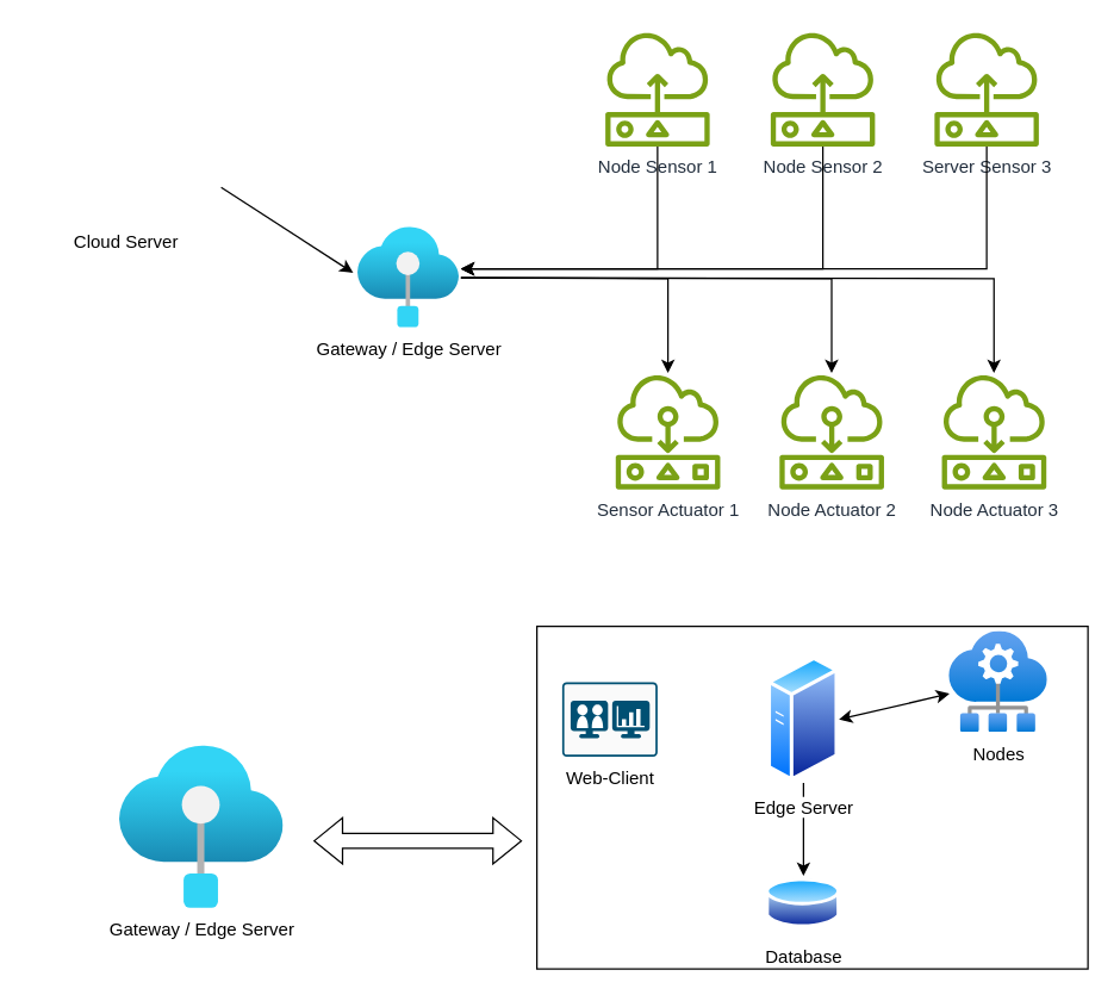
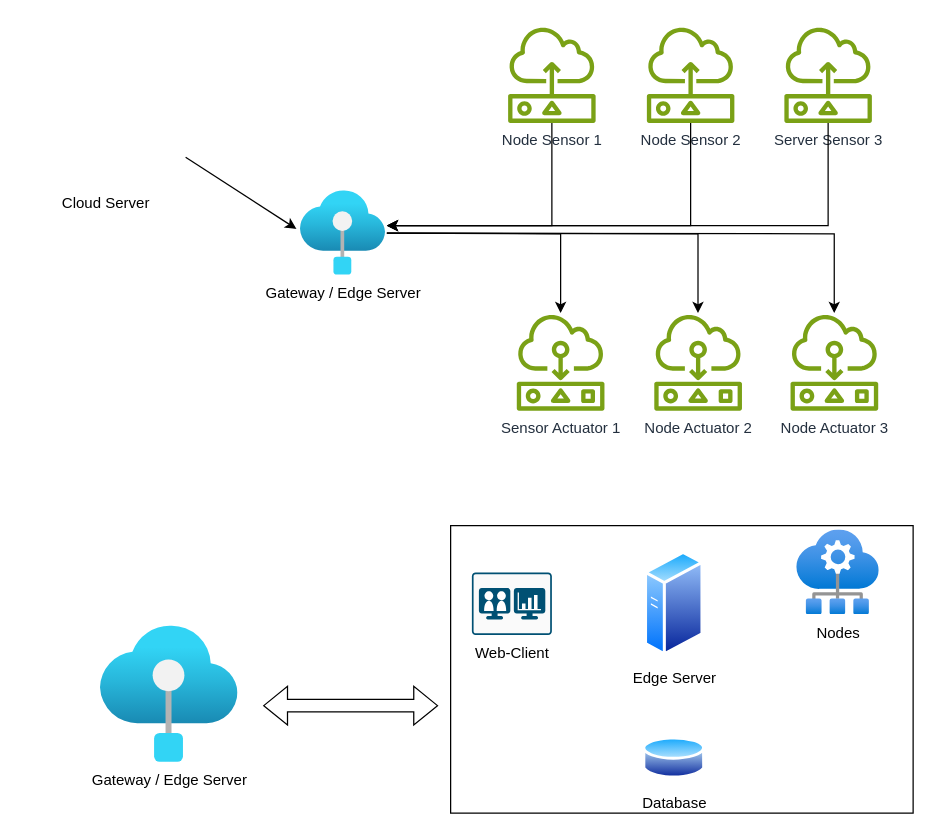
  <mxCell id="0" />
  <mxCell id="1" parent="0" />
  <mxCell id="2" value="" style="rounded=0;whiteSpace=wrap;html=1;" vertex="1" parent="1"><mxGeometry x="360" y="420" width="370" height="230" as="geometry" /></mxCell>
  <mxCell id="3" value="Cloud Server" style="shape=image;html=1;verticalAlign=top;verticalLabelPosition=bottom;labelBackgroundColor=#ffffff;imageAspect=0;aspect=fixed;image=https://cdn2.iconfinder.com/data/icons/whcompare-servers-web-hosting/50/cloud-web-hosting-128.png" vertex="1" parent="1"><mxGeometry x="20" y="20" width="128" height="128" as="geometry" /></mxCell>
  <mxCell id="4" value="" style="endArrow=classic;html=1;entryX=-0.049;entryY=0.451;entryDx=0;entryDy=0;entryPerimeter=0;" edge="1" parent="1" source="3" target="8"><mxGeometry width="50" height="50" relative="1" as="geometry"><mxPoint x="130" y="180" as="sourcePoint" /><mxPoint x="270" y="140" as="targetPoint" /></mxGeometry></mxCell>
  <mxCell id="5" style="edgeStyle=orthogonalEdgeStyle;rounded=0;orthogonalLoop=1;jettySize=auto;html=1;" edge="1" parent="1" target="10"><mxGeometry relative="1" as="geometry"><mxPoint x="309" y="186" as="sourcePoint" /></mxGeometry></mxCell>
  <mxCell id="6" style="edgeStyle=orthogonalEdgeStyle;rounded=0;orthogonalLoop=1;jettySize=auto;html=1;" edge="1" parent="1" target="12"><mxGeometry relative="1" as="geometry"><mxPoint x="309" y="186" as="sourcePoint" /></mxGeometry></mxCell>
  <mxCell id="7" style="edgeStyle=orthogonalEdgeStyle;rounded=0;orthogonalLoop=1;jettySize=auto;html=1;" edge="1" parent="1" target="11"><mxGeometry relative="1" as="geometry"><mxPoint x="309" y="186" as="sourcePoint" /></mxGeometry></mxCell>
  <mxCell id="8" value="Gateway / Edge Server" style="image;aspect=fixed;html=1;points=[];align=center;fontSize=12;image=img/lib/azure2/iot/IoT_Edge.svg;" vertex="1" parent="1"><mxGeometry x="240" y="152" width="68" height="68" as="geometry" /></mxCell>
  <mxCell id="9" value="" style="group" vertex="1" connectable="0" parent="1"><mxGeometry x="412" y="250" width="291" height="78" as="geometry" /></mxCell>
  <mxCell id="10" value="Sensor Actuator 1" style="sketch=0;outlineConnect=0;fontColor=#232F3E;gradientColor=none;fillColor=#7AA116;strokeColor=none;dashed=0;verticalLabelPosition=bottom;verticalAlign=top;align=center;html=1;fontSize=12;fontStyle=0;aspect=fixed;pointerEvents=1;shape=mxgraph.aws4.actuator;" vertex="1" parent="9"><mxGeometry width="72" height="78" as="geometry" /></mxCell>
  <mxCell id="11" value="Node Actuator 3" style="sketch=0;outlineConnect=0;fontColor=#232F3E;gradientColor=none;fillColor=#7AA116;strokeColor=none;dashed=0;verticalLabelPosition=bottom;verticalAlign=top;align=center;html=1;fontSize=12;fontStyle=0;aspect=fixed;pointerEvents=1;shape=mxgraph.aws4.actuator;" vertex="1" parent="9"><mxGeometry x="219" width="72" height="78" as="geometry" /></mxCell>
  <mxCell id="12" value="Node Actuator 2" style="sketch=0;outlineConnect=0;fontColor=#232F3E;gradientColor=none;fillColor=#7AA116;strokeColor=none;dashed=0;verticalLabelPosition=bottom;verticalAlign=top;align=center;html=1;fontSize=12;fontStyle=0;aspect=fixed;pointerEvents=1;shape=mxgraph.aws4.actuator;" vertex="1" parent="9"><mxGeometry x="110" width="72" height="78" as="geometry" /></mxCell>
  <mxCell id="13" value="" style="group" vertex="1" connectable="0" parent="1"><mxGeometry x="406" y="20" width="291" height="78" as="geometry" /></mxCell>
  <mxCell id="14" value="Node Sensor 2" style="sketch=0;outlineConnect=0;fontColor=#232F3E;gradientColor=none;fillColor=#7AA116;strokeColor=none;dashed=0;verticalLabelPosition=bottom;verticalAlign=top;align=center;html=1;fontSize=12;fontStyle=0;aspect=fixed;pointerEvents=1;shape=mxgraph.aws4.sensor;" vertex="1" parent="13"><mxGeometry x="111" width="70" height="78" as="geometry" /></mxCell>
  <mxCell id="15" value="Node Sensor 1" style="sketch=0;outlineConnect=0;fontColor=#232F3E;gradientColor=none;fillColor=#7AA116;strokeColor=none;dashed=0;verticalLabelPosition=bottom;verticalAlign=top;align=center;html=1;fontSize=12;fontStyle=0;aspect=fixed;pointerEvents=1;shape=mxgraph.aws4.sensor;" vertex="1" parent="13"><mxGeometry width="70" height="78" as="geometry" /></mxCell>
  <mxCell id="16" value="Server Sensor 3" style="sketch=0;outlineConnect=0;fontColor=#232F3E;gradientColor=none;fillColor=#7AA116;strokeColor=none;dashed=0;verticalLabelPosition=bottom;verticalAlign=top;align=center;html=1;fontSize=12;fontStyle=0;aspect=fixed;pointerEvents=1;shape=mxgraph.aws4.sensor;" vertex="1" parent="13"><mxGeometry x="221" width="70" height="78" as="geometry" /></mxCell>
  <mxCell id="17" style="edgeStyle=orthogonalEdgeStyle;rounded=0;orthogonalLoop=1;jettySize=auto;html=1;" edge="1" parent="1" source="15"><mxGeometry relative="1" as="geometry"><mxPoint x="309" y="180" as="targetPoint" /><Array as="points"><mxPoint x="441" y="180" /></Array></mxGeometry></mxCell>
  <mxCell id="18" style="edgeStyle=orthogonalEdgeStyle;rounded=0;orthogonalLoop=1;jettySize=auto;html=1;" edge="1" parent="1" source="14"><mxGeometry relative="1" as="geometry"><mxPoint x="309" y="180" as="targetPoint" /><Array as="points"><mxPoint x="552" y="180" /></Array></mxGeometry></mxCell>
  <mxCell id="19" style="edgeStyle=orthogonalEdgeStyle;rounded=0;orthogonalLoop=1;jettySize=auto;html=1;" edge="1" parent="1" source="16"><mxGeometry relative="1" as="geometry"><mxPoint x="309" y="180" as="targetPoint" /><Array as="points"><mxPoint x="662" y="180" /></Array></mxGeometry></mxCell>
  <mxCell id="20" value="Gateway / Edge Server" style="image;aspect=fixed;html=1;points=[];align=center;fontSize=12;image=img/lib/azure2/iot/IoT_Edge.svg;" vertex="1" parent="1"><mxGeometry x="80" y="500" width="110" height="110" as="geometry" /></mxCell>
  <mxCell id="21" value="" style="shape=flexArrow;endArrow=classic;startArrow=classic;html=1;rounded=0;" edge="1" parent="1"><mxGeometry width="100" height="100" relative="1" as="geometry"><mxPoint x="210" y="564" as="sourcePoint" /><mxPoint x="350" y="564" as="targetPoint" /></mxGeometry></mxCell>
  <mxCell id="22" value="Web-Client" style="sketch=0;points=[[0.015,0.015,0],[0.985,0.015,0],[0.985,0.985,0],[0.015,0.985,0],[0.25,0,0],[0.5,0,0],[0.75,0,0],[1,0.25,0],[1,0.5,0],[1,0.75,0],[0.75,1,0],[0.5,1,0],[0.25,1,0],[0,0.75,0],[0,0.5,0],[0,0.25,0]];verticalLabelPosition=bottom;html=1;verticalAlign=top;aspect=fixed;align=center;pointerEvents=1;shape=mxgraph.cisco19.rect;prIcon=telepresence_endpoint_twin_data_display;fillColor=#FAFAFA;strokeColor=#005073;" vertex="1" parent="1"><mxGeometry x="377" y="457.5" width="64" height="50" as="geometry" /></mxCell>
  <mxCell id="23" value="Database" style="image;aspect=fixed;perimeter=ellipsePerimeter;html=1;align=center;shadow=0;dashed=0;spacingTop=3;image=img/lib/active_directory/database.svg;" vertex="1" parent="1"><mxGeometry x="514" y="587.5" width="50" height="37" as="geometry" /></mxCell>
  <mxCell id="24" value="Nodes" style="image;aspect=fixed;html=1;points=[];align=center;fontSize=12;image=img/lib/azure2/other/Edge_Management.svg;" vertex="1" parent="1"><mxGeometry x="637" y="423.5" width="66" height="68" as="geometry" /></mxCell>
- <mxCell id="25" style="edgeStyle=orthogonalEdgeStyle;rounded=0;orthogonalLoop=1;jettySize=auto;html=1;" edge="1" parent="1" source="26" target="23"><mxGeometry relative="1" as="geometry" /></mxCell>
  <mxCell id="26" value="Edge Server" style="image;aspect=fixed;perimeter=ellipsePerimeter;html=1;align=center;shadow=0;dashed=0;spacingTop=3;image=img/lib/active_directory/generic_server.svg;" vertex="1" parent="1"><mxGeometry x="515.2" y="440" width="47.6" height="85" as="geometry" /></mxCell>
- <mxCell id="27" value="" style="endArrow=classic;startArrow=classic;html=1;rounded=0;exitX=1;exitY=0.5;exitDx=0;exitDy=0;" edge="1" parent="1" source="26" target="24"><mxGeometry width="50" height="50" relative="1" as="geometry"><mxPoint x="287" y="492.5" as="sourcePoint" /><mxPoint x="337" y="442.5" as="targetPoint" /></mxGeometry></mxCell>
